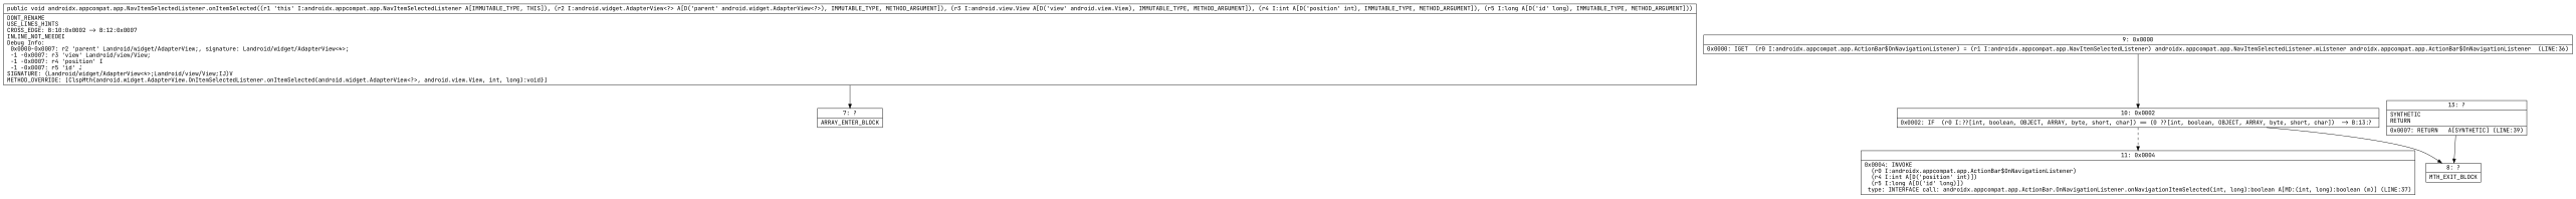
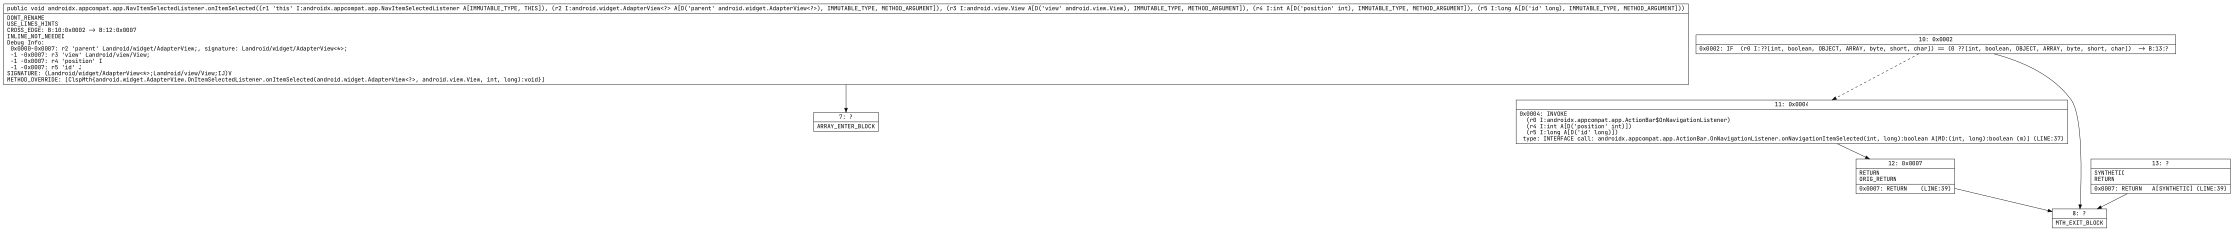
  digraph {
    fontname="JetBrains Mono"
    node [fontname="JetBrains Mono" shape=record]
    edge [fontname="JetBrains Mono"]
    n1 [label="{7\:\ ?|ARRAY_ENTER_BLOCK\l}"]
-   n2 [label="{9\:\ 0x0000|0x0000: IGET  (r0 I:androidx.appcompat.app.ActionBar$OnNavigationListener) = (r1 I:androidx.appcompat.app.NavItemSelectedListener) androidx.appcompat.app.NavItemSelectedListener.mListener androidx.appcompat.app.ActionBar$OnNavigationListener  (LINE:36)\l}"]
    n3 [label="{10\:\ 0x0002|0x0002: IF  (r0 I:??[int, boolean, OBJECT, ARRAY, byte, short, char]) == (0 ??[int, boolean, OBJECT, ARRAY, byte, short, char])  \-\> B:13:? \l}"]
    n4 [label="{11\:\ 0x0004|0x0004: INVOKE  \l  (r0 I:androidx.appcompat.app.ActionBar$OnNavigationListener)\l  (r4 I:int A[D('position' int)])\l  (r5 I:long A[D('id' long)])\l type: INTERFACE call: androidx.appcompat.app.ActionBar.OnNavigationListener.onNavigationItemSelected(int, long):boolean A[MD:(int, long):boolean (m)] (LINE:37)\l}"]
    n5 [label="{8\:\ ?|MTH_EXIT_BLOCK\l}"]
+   n6 [label="{12\:\ 0x0007|RETURN\lORIG_RETURN\l|0x0007: RETURN    (LINE:39)\l}"]
    n7 [label="{13\:\ ?|SYNTHETIC\lRETURN\l|0x0007: RETURN   A[SYNTHETIC] (LINE:39)\l}"]
    n8 [label="{public void androidx.appcompat.app.NavItemSelectedListener.onItemSelected((r1 'this' I:androidx.appcompat.app.NavItemSelectedListener A[IMMUTABLE_TYPE, THIS]), (r2 I:android.widget.AdapterView\<?\> A[D('parent' android.widget.AdapterView\<?\>), IMMUTABLE_TYPE, METHOD_ARGUMENT]), (r3 I:android.view.View A[D('view' android.view.View), IMMUTABLE_TYPE, METHOD_ARGUMENT]), (r4 I:int A[D('position' int), IMMUTABLE_TYPE, METHOD_ARGUMENT]), (r5 I:long A[D('id' long), IMMUTABLE_TYPE, METHOD_ARGUMENT]))  | DONT_RENAME\lUSE_LINES_HINTS\lCROSS_EDGE: B:10:0x0002 \-\> B:12:0x0007\lINLINE_NOT_NEEDED\lDebug Info:\l  0x0000\-0x0007: r2 'parent' Landroid\/widget\/AdapterView;, signature: Landroid\/widget\/AdapterView\<*\>;\l  \-1 \-0x0007: r3 'view' Landroid\/view\/View;\l  \-1 \-0x0007: r4 'position' I\l  \-1 \-0x0007: r5 'id' J\lSIGNATURE: (Landroid\/widget\/AdapterView\<*\>;Landroid\/view\/View;IJ)V\lMETHOD_OVERRIDE: [ClspMth\{android.widget.AdapterView.OnItemSelectedListener.onItemSelected(android.widget.AdapterView\<?\>, android.view.View, int, long):void\}]\l}"]
-   n2 -> n3
    n3 -> n4 [style=dashed]
    n3 -> n5
+   n4 -> n6
+   n6 -> n5
    n7 -> n5
    n8 -> n1
  }
